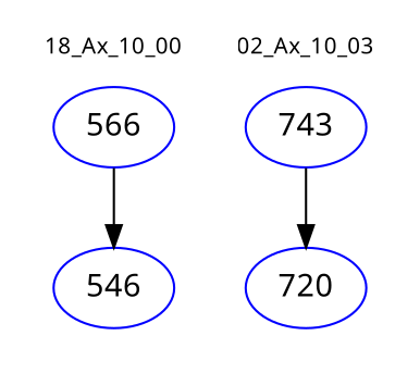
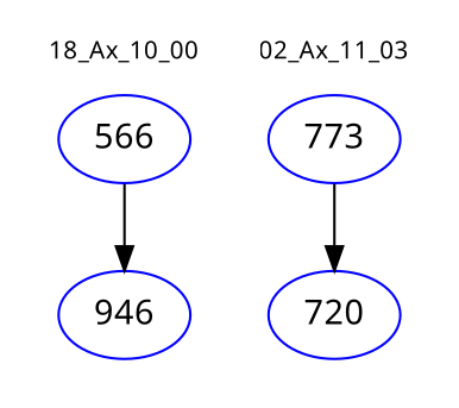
  digraph {
    fontname="Noto Sans"
    node [color=blue fontname="Noto Sans"]
    edge [color=black fontname="Noto Sans"]
    n1 [label=566]
-   n2 [label=546]
-   n3 [label=743]
+   n2 [label=946]
+   n3 [label=773]
    n4 [label=720]
    subgraph cluster_1 {
      color=white
      fontsize=10
      label="18_Ax_10_00"
      n1
      n2
    }
    subgraph cluster_2 {
      color=white
      fontsize=10
-     label="02_Ax_10_03"
+     label="02_Ax_11_03"
      n3
      n4
    }
    n1 -> n2
    n3 -> n4
  }
